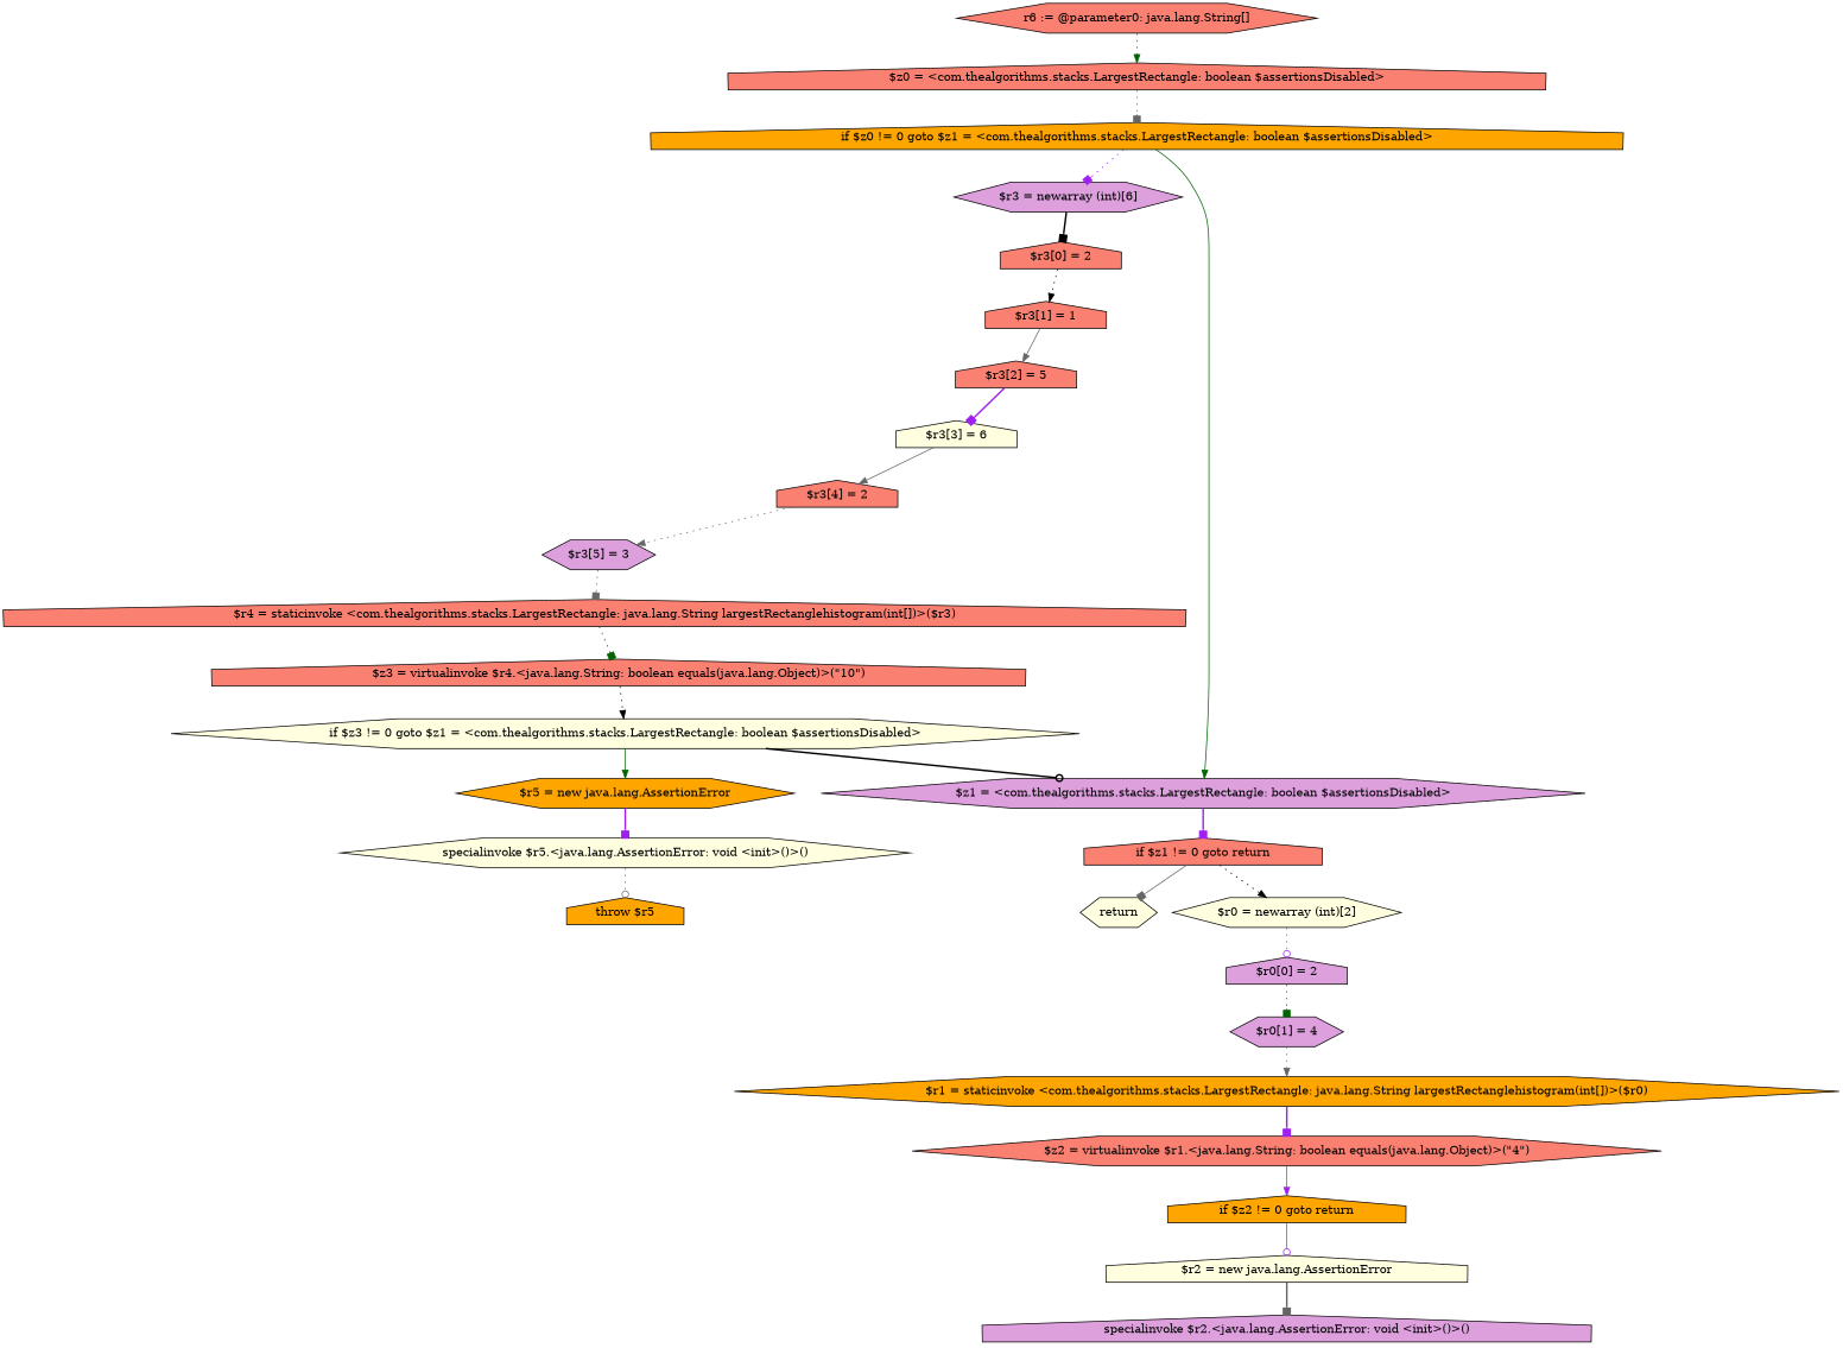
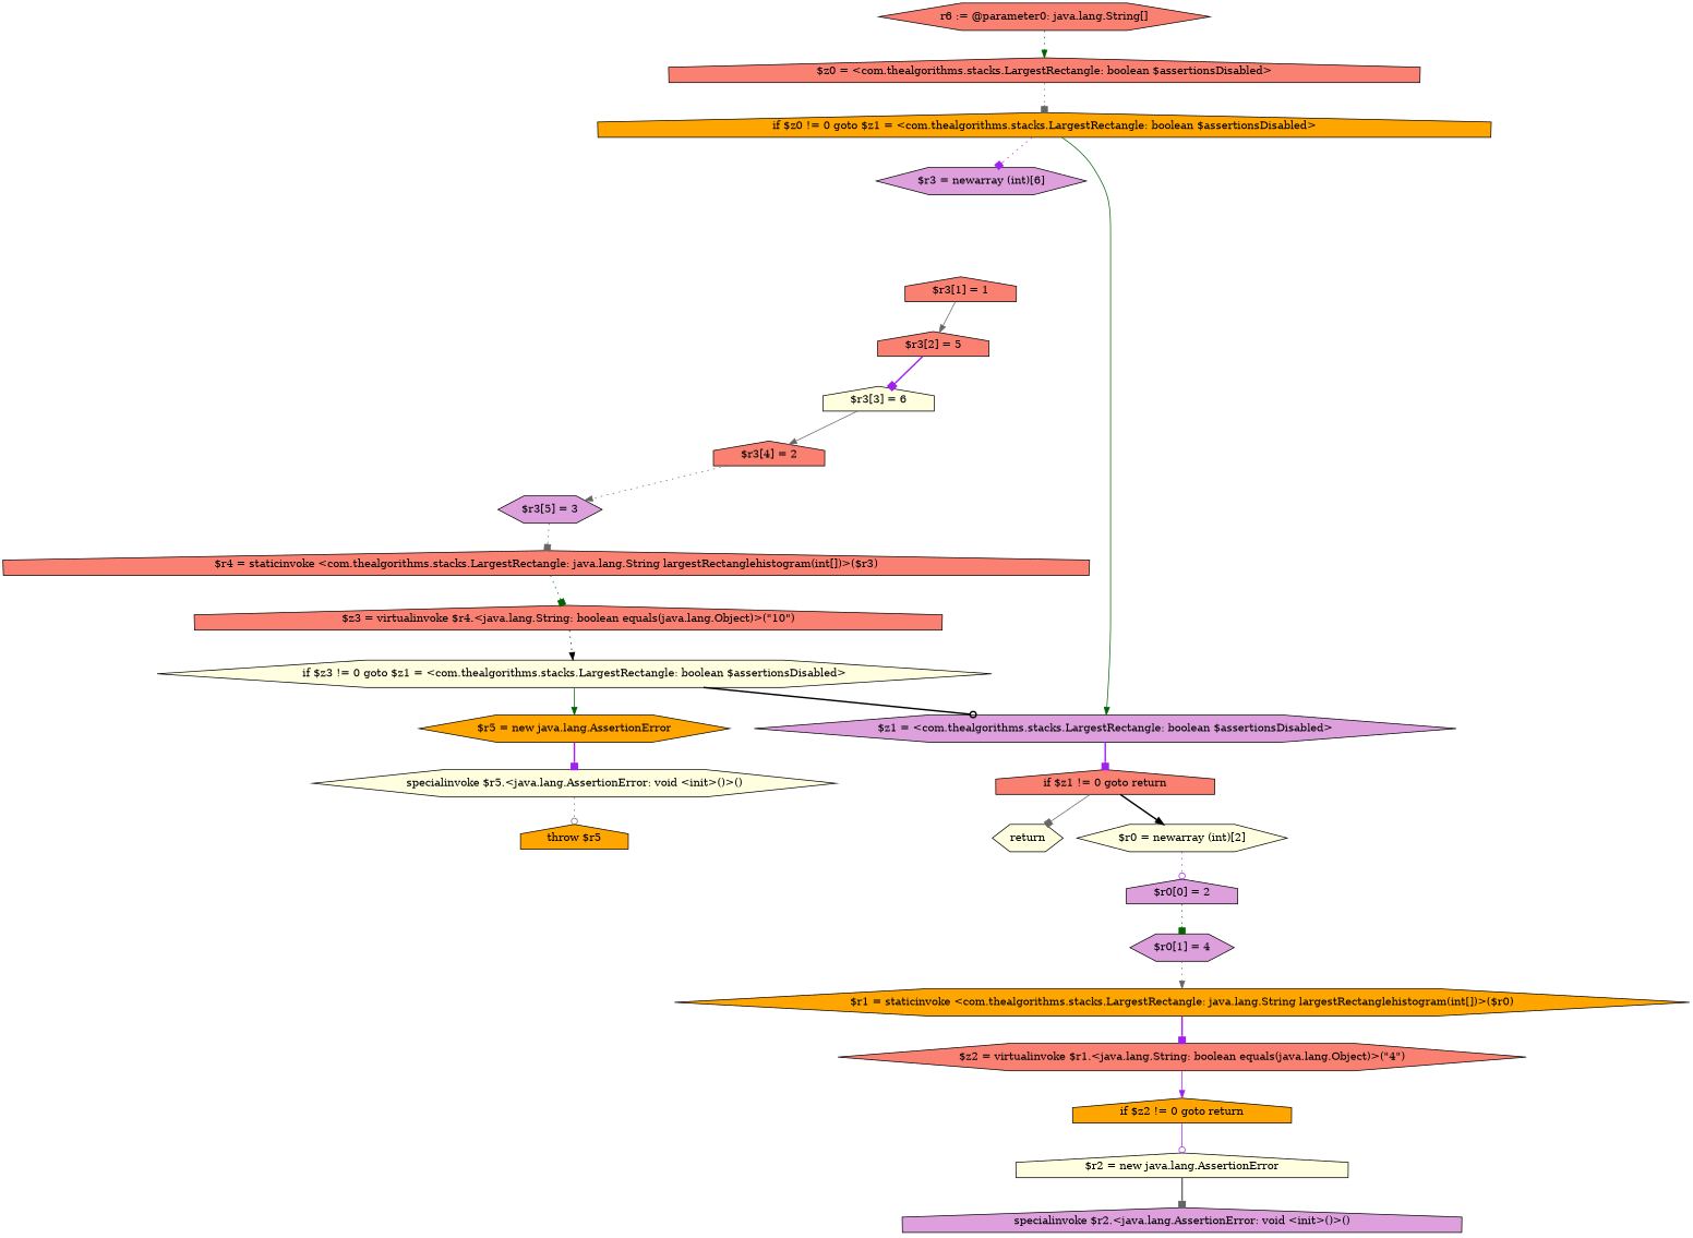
  digraph {
    fontname="DejaVu Serif"
    node [fillcolor=salmon fontname="DejaVu Serif" shape=house style=filled]
    edge [arrowhead=box color=gray40 fontname="DejaVu Serif" style=dotted]
    "r6 := @parameter0: java.lang.String[]" [shape=hexagon]
    "$z0 = <com.thealgorithms.stacks.LargestRectangle: boolean $assertionsDisabled>"
    "if $z0 != 0 goto $z1 = <com.thealgorithms.stacks.LargestRectangle: boolean $assertionsDisabled>" [fillcolor=orange]
    "$r3 = newarray (int)[6]" [fillcolor=plum shape=hexagon]
    "$z1 = <com.thealgorithms.stacks.LargestRectangle: boolean $assertionsDisabled>" [fillcolor=plum shape=hexagon]
-   "$r3[0] = 2"
    "if $z1 != 0 goto return"
    "$r3[1] = 1"
    "$r3[2] = 5"
    "$r3[3] = 6" [fillcolor=lightyellow]
    "$r3[4] = 2"
    "$r3[5] = 3" [fillcolor=plum shape=hexagon]
    "$r4 = staticinvoke <com.thealgorithms.stacks.LargestRectangle: java.lang.String largestRectanglehistogram(int[])>($r3)"
    "$z3 = virtualinvoke $r4.<java.lang.String: boolean equals(java.lang.Object)>(\"10\")"
    "if $z3 != 0 goto $z1 = <com.thealgorithms.stacks.LargestRectangle: boolean $assertionsDisabled>" [fillcolor=lightyellow shape=hexagon]
    "$r5 = new java.lang.AssertionError" [fillcolor=orange shape=hexagon]
    "specialinvoke $r5.<java.lang.AssertionError: void <init>()>()" [fillcolor=lightyellow shape=hexagon]
    "throw $r5" [fillcolor=orange]
    "$r0 = newarray (int)[2]" [fillcolor=lightyellow shape=hexagon]
    return [fillcolor=lightyellow shape=hexagon]
    "$r0[0] = 2" [fillcolor=plum]
    "$r0[1] = 4" [fillcolor=plum shape=hexagon]
    "$r1 = staticinvoke <com.thealgorithms.stacks.LargestRectangle: java.lang.String largestRectanglehistogram(int[])>($r0)" [fillcolor=orange shape=hexagon]
    "$z2 = virtualinvoke $r1.<java.lang.String: boolean equals(java.lang.Object)>(\"4\")" [shape=hexagon]
    "if $z2 != 0 goto return" [fillcolor=orange]
    "$r2 = new java.lang.AssertionError" [fillcolor=lightyellow]
    "specialinvoke $r2.<java.lang.AssertionError: void <init>()>()" [fillcolor=plum]
    "r6 := @parameter0: java.lang.String[]" -> "$z0 = <com.thealgorithms.stacks.LargestRectangle: boolean $assertionsDisabled>" [arrowhead=normal color=darkgreen]
    "$z0 = <com.thealgorithms.stacks.LargestRectangle: boolean $assertionsDisabled>" -> "if $z0 != 0 goto $z1 = <com.thealgorithms.stacks.LargestRectangle: boolean $assertionsDisabled>"
    "if $z0 != 0 goto $z1 = <com.thealgorithms.stacks.LargestRectangle: boolean $assertionsDisabled>" -> "$r3 = newarray (int)[6]" [color=purple]
    "if $z0 != 0 goto $z1 = <com.thealgorithms.stacks.LargestRectangle: boolean $assertionsDisabled>" -> "$z1 = <com.thealgorithms.stacks.LargestRectangle: boolean $assertionsDisabled>" [arrowhead=normal color=darkgreen style=solid]
-   "$r3 = newarray (int)[6]" -> "$r3[0] = 2" [color=black style=bold]
    "$z1 = <com.thealgorithms.stacks.LargestRectangle: boolean $assertionsDisabled>" -> "if $z1 != 0 goto return" [color=purple style=bold]
-   "$r3[0] = 2" -> "$r3[1] = 1" [arrowhead=normal color=black]
-   "if $z1 != 0 goto return" -> "$r0 = newarray (int)[2]" [arrowhead=normal color=black]
+   "if $z1 != 0 goto return" -> "$r0 = newarray (int)[2]" [arrowhead=normal color=black style=bold]
    "if $z1 != 0 goto return" -> return [style=solid]
    "$r3[1] = 1" -> "$r3[2] = 5" [arrowhead=normal style=solid]
    "$r3[2] = 5" -> "$r3[3] = 6" [color=purple style=bold]
    "$r3[3] = 6" -> "$r3[4] = 2" [arrowhead=normal style=solid]
    "$r3[4] = 2" -> "$r3[5] = 3" [arrowhead=normal]
    "$r3[5] = 3" -> "$r4 = staticinvoke <com.thealgorithms.stacks.LargestRectangle: java.lang.String largestRectanglehistogram(int[])>($r3)"
    "$r4 = staticinvoke <com.thealgorithms.stacks.LargestRectangle: java.lang.String largestRectanglehistogram(int[])>($r3)" -> "$z3 = virtualinvoke $r4.<java.lang.String: boolean equals(java.lang.Object)>(\"10\")" [color=darkgreen]
    "$z3 = virtualinvoke $r4.<java.lang.String: boolean equals(java.lang.Object)>(\"10\")" -> "if $z3 != 0 goto $z1 = <com.thealgorithms.stacks.LargestRectangle: boolean $assertionsDisabled>" [arrowhead=normal color=black]
    "if $z3 != 0 goto $z1 = <com.thealgorithms.stacks.LargestRectangle: boolean $assertionsDisabled>" -> "$z1 = <com.thealgorithms.stacks.LargestRectangle: boolean $assertionsDisabled>" [arrowhead=odot color=black style=bold]
    "if $z3 != 0 goto $z1 = <com.thealgorithms.stacks.LargestRectangle: boolean $assertionsDisabled>" -> "$r5 = new java.lang.AssertionError" [arrowhead=normal color=darkgreen style=solid]
    "$r5 = new java.lang.AssertionError" -> "specialinvoke $r5.<java.lang.AssertionError: void <init>()>()" [color=purple style=bold]
    "specialinvoke $r5.<java.lang.AssertionError: void <init>()>()" -> "throw $r5" [arrowhead=odot]
    "$r0 = newarray (int)[2]" -> "$r0[0] = 2" [arrowhead=odot color=purple]
    "$r0[0] = 2" -> "$r0[1] = 4" [color=darkgreen]
    "$r0[1] = 4" -> "$r1 = staticinvoke <com.thealgorithms.stacks.LargestRectangle: java.lang.String largestRectanglehistogram(int[])>($r0)" [arrowhead=normal]
    "$r1 = staticinvoke <com.thealgorithms.stacks.LargestRectangle: java.lang.String largestRectanglehistogram(int[])>($r0)" -> "$z2 = virtualinvoke $r1.<java.lang.String: boolean equals(java.lang.Object)>(\"4\")" [color=purple style=bold]
    "$z2 = virtualinvoke $r1.<java.lang.String: boolean equals(java.lang.Object)>(\"4\")" -> "if $z2 != 0 goto return" [arrowhead=normal color=purple style=solid]
    "if $z2 != 0 goto return" -> "$r2 = new java.lang.AssertionError" [arrowhead=odot color=purple style=solid]
    "$r2 = new java.lang.AssertionError" -> "specialinvoke $r2.<java.lang.AssertionError: void <init>()>()" [style=bold]
  }
